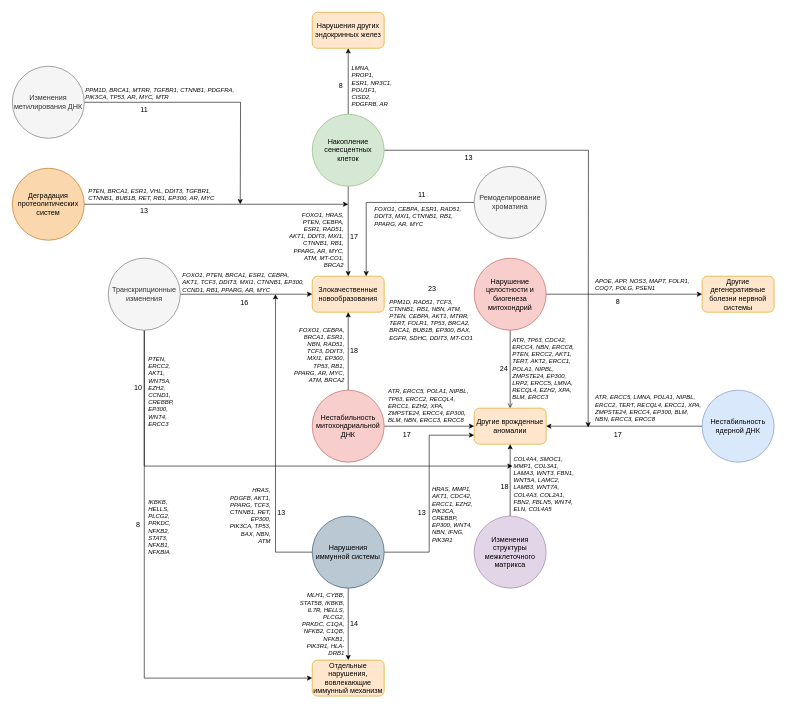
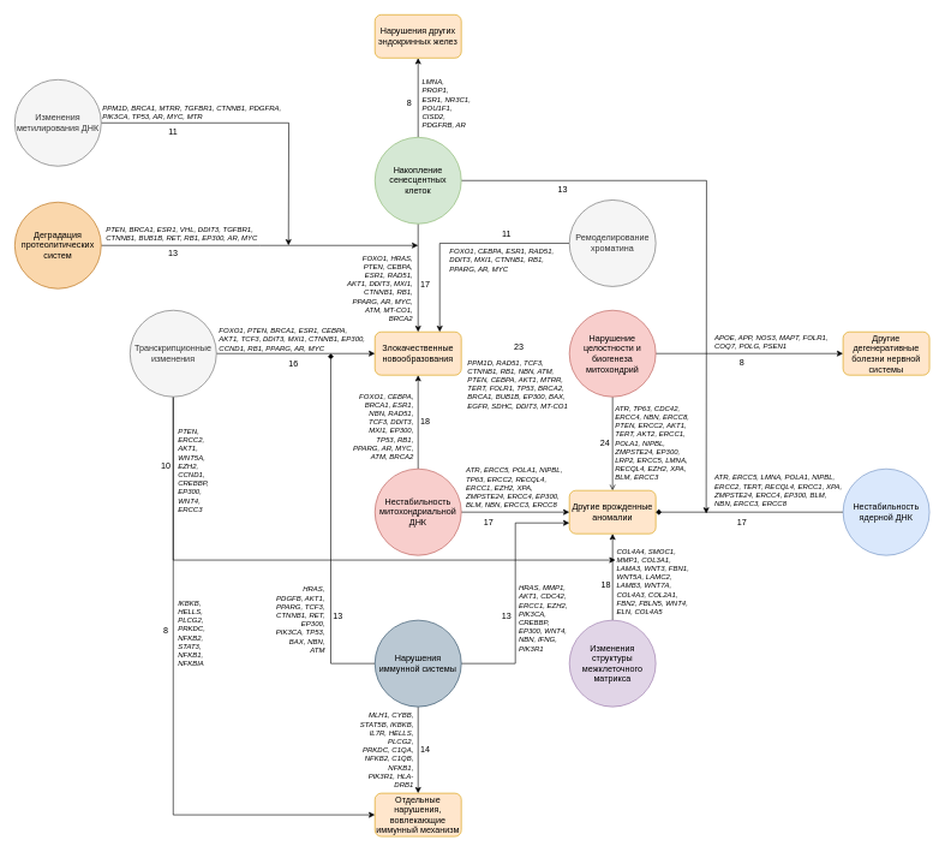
  <mxCell id="0" />
  <mxCell id="1" parent="0" />
  <mxCell id="2" style="edgeStyle=orthogonalEdgeStyle;rounded=0;orthogonalLoop=1;jettySize=auto;html=1;exitX=0.5;exitY=1;exitDx=0;exitDy=0;entryX=0.5;entryY=0;entryDx=0;entryDy=0;endArrow=open;" edge="1" parent="1" source="4" target="6"><mxGeometry relative="1" as="geometry" /></mxCell>
  <mxCell id="3" style="edgeStyle=orthogonalEdgeStyle;rounded=0;orthogonalLoop=1;jettySize=auto;html=1;exitX=1;exitY=0.5;exitDx=0;exitDy=0;entryX=0;entryY=0.5;entryDx=0;entryDy=0;fontSize=10;" edge="1" parent="1" source="4" target="64"><mxGeometry relative="1" as="geometry" /></mxCell>
  <mxCell id="4" value="Нарушение целостности и биогенеза митохондрий" style="ellipse;whiteSpace=wrap;html=1;aspect=fixed;fillColor=#f8cecc;strokeColor=#b85450;" vertex="1" parent="1"><mxGeometry x="790" y="430" width="120" height="120" as="geometry" /></mxCell>
  <mxCell id="5" value="Злокачественные новообразования" style="rounded=1;fillColor=#ffe6cc;strokeColor=#d79b00;whiteSpace=wrap;" vertex="1" parent="1"><mxGeometry x="520" y="460" width="120" height="60" as="geometry" /></mxCell>
  <mxCell id="6" value="Другие врожденные аномалии" style="rounded=1;fillColor=#ffe6cc;strokeColor=#d79b00;whiteSpace=wrap;" vertex="1" parent="1"><mxGeometry x="790" y="680" width="120" height="60" as="geometry" /></mxCell>
  <mxCell id="7" value="23" style="text;html=1;strokeColor=none;fillColor=none;align=center;verticalAlign=middle;whiteSpace=wrap;rounded=0;" vertex="1" parent="1"><mxGeometry x="690" y="466" width="60" height="30" as="geometry" /></mxCell>
  <mxCell id="8" value="24" style="text;html=1;strokeColor=none;fillColor=none;align=center;verticalAlign=middle;whiteSpace=wrap;rounded=0;" vertex="1" parent="1"><mxGeometry x="810" y="600" width="60" height="30" as="geometry" /></mxCell>
  <mxCell id="9" value="ATR, TP63, CDC42, ERCC4, NBN, ERCC8, PTEN, ERCC2, AKT1, TERT, AKT2, ERCC1, POLA1, NIPBL, ZMPSTE24, EP300, LRP2, ERCC5, LMNA, RECQL4, EZH2, XPA, BLM, ERCC3" style="text;whiteSpace=wrap;html=1;fontStyle=2;fontSize=10;" vertex="1" parent="1"><mxGeometry x="852" y="554" width="120" height="116" as="geometry" /></mxCell>
  <mxCell id="10" value="PPM1D, RAD51, TCF3, CTNNB1, RB1, NBN, ATM, PTEN, CEBPA, AKT1, MTRR, TERT, FOLR1, TP53, BRCA2, BRCA1, BUB1B, EP300, BAX, EGFR, SDHC, DDIT3, MT-CO1" style="text;whiteSpace=wrap;html=1;fontStyle=2;fontSize=10;" vertex="1" parent="1"><mxGeometry x="647" y="490" width="150" height="120" as="geometry" /></mxCell>
  <mxCell id="11" style="edgeStyle=orthogonalEdgeStyle;rounded=0;orthogonalLoop=1;jettySize=auto;html=1;exitX=0.5;exitY=0;exitDx=0;exitDy=0;entryX=0.5;entryY=1;entryDx=0;entryDy=0;fontSize=10;" edge="1" parent="1" source="12" target="6"><mxGeometry relative="1" as="geometry" /></mxCell>
  <mxCell id="12" value="Изменения структуры межклеточного матрикса" style="ellipse;whiteSpace=wrap;html=1;aspect=fixed;fillColor=#e1d5e7;strokeColor=#9673a6;" vertex="1" parent="1"><mxGeometry x="790" y="860" width="120" height="120" as="geometry" /></mxCell>
  <mxCell id="13" value="18" style="text;html=1;strokeColor=none;fillColor=none;align=center;verticalAlign=middle;whiteSpace=wrap;rounded=0;" vertex="1" parent="1"><mxGeometry x="811" y="797" width="60" height="30" as="geometry" /></mxCell>
  <mxCell id="14" value="COL4A4, SMOC1, MMP1, COL3A1, LAMA3, WNT3, FBN1, WNT5A, LAMC2, LAMB3, WNT7A, COL4A3, COL2A1, FBN2, FBLN5, WNT4, ELN, COL4A5" style="text;whiteSpace=wrap;html=1;fontSize=10;fontStyle=2" vertex="1" parent="1"><mxGeometry x="854" y="752" width="106" height="98" as="geometry" /></mxCell>
  <mxCell id="15" style="edgeStyle=orthogonalEdgeStyle;rounded=0;orthogonalLoop=1;jettySize=auto;html=1;exitX=0.5;exitY=0;exitDx=0;exitDy=0;entryX=0.5;entryY=1;entryDx=0;entryDy=0;fontSize=10;" edge="1" parent="1" source="17" target="5"><mxGeometry relative="1" as="geometry" /></mxCell>
  <mxCell id="16" style="edgeStyle=orthogonalEdgeStyle;rounded=0;orthogonalLoop=1;jettySize=auto;html=1;exitX=1;exitY=0.5;exitDx=0;exitDy=0;fontSize=10;" edge="1" parent="1" source="17" target="6"><mxGeometry relative="1" as="geometry" /></mxCell>
  <mxCell id="17" value="Нестабильность митохондриальной ДНК" style="ellipse;whiteSpace=wrap;html=1;aspect=fixed;fillColor=#f8cecc;strokeColor=#b85450;" vertex="1" parent="1"><mxGeometry x="520" y="650" width="120" height="120" as="geometry" /></mxCell>
  <mxCell id="18" value="18" style="text;html=1;strokeColor=none;fillColor=none;align=center;verticalAlign=middle;whiteSpace=wrap;rounded=0;" vertex="1" parent="1"><mxGeometry x="560" y="570" width="60" height="30" as="geometry" /></mxCell>
  <mxCell id="19" value="FOXO1, &lt;span&gt;CEBPA&lt;/span&gt;, BRCA1, ESR1, NBN, RAD51, TCF3, DDIT3, MXI1, EP300, &lt;span&gt;TP53&lt;/span&gt;, RB1, PPARG, AR, MYC, ATM, BRCA2" style="text;whiteSpace=wrap;html=1;fontSize=10;fontStyle=2;align=right;" vertex="1" parent="1"><mxGeometry x="486" y="537" width="90" height="80" as="geometry" /></mxCell>
  <mxCell id="20" value="17" style="text;html=1;strokeColor=none;fillColor=none;align=center;verticalAlign=middle;whiteSpace=wrap;rounded=0;" vertex="1" parent="1"><mxGeometry x="648" y="710" width="60" height="30" as="geometry" /></mxCell>
  <mxCell id="21" value="ATR, ERCC5, POLA1, NIPBL, TP63, ERCC2, RECQL4, ERCC1, EZH2, XPA, ZMPSTE24, ERCC4, EP300, BLM, NBN, ERCC3, ERCC8" style="text;whiteSpace=wrap;html=1;fontSize=10;fontStyle=2" vertex="1" parent="1"><mxGeometry x="645" y="640" width="140" height="10" as="geometry" /></mxCell>
  <mxCell id="22" style="edgeStyle=orthogonalEdgeStyle;rounded=0;orthogonalLoop=1;jettySize=auto;html=1;exitX=0.5;exitY=1;exitDx=0;exitDy=0;entryX=0.5;entryY=0;entryDx=0;entryDy=0;fontSize=10;" edge="1" parent="1" source="25" target="5"><mxGeometry relative="1" as="geometry" /></mxCell>
  <mxCell id="23" style="edgeStyle=orthogonalEdgeStyle;rounded=0;orthogonalLoop=1;jettySize=auto;html=1;exitX=1;exitY=0.5;exitDx=0;exitDy=0;fontSize=10;" edge="1" parent="1" source="25"><mxGeometry relative="1" as="geometry"><mxPoint x="980" y="712" as="targetPoint" /></mxGeometry></mxCell>
  <mxCell id="24" style="edgeStyle=orthogonalEdgeStyle;rounded=0;orthogonalLoop=1;jettySize=auto;html=1;exitX=0.5;exitY=0;exitDx=0;exitDy=0;entryX=0.5;entryY=1;entryDx=0;entryDy=0;fontSize=10;" edge="1" parent="1" source="25" target="69"><mxGeometry relative="1" as="geometry" /></mxCell>
  <mxCell id="25" value="Накопление сенесцентных клеток" style="ellipse;whiteSpace=wrap;html=1;aspect=fixed;fillColor=#d5e8d4;strokeColor=#82b366;" vertex="1" parent="1"><mxGeometry x="520" y="190" width="120" height="120" as="geometry" /></mxCell>
  <mxCell id="26" value="17" style="text;html=1;strokeColor=none;fillColor=none;align=center;verticalAlign=middle;whiteSpace=wrap;rounded=0;" vertex="1" parent="1"><mxGeometry x="560" y="380" width="60" height="30" as="geometry" /></mxCell>
  <mxCell id="27" value="FOXO1, HRAS, PTEN, CEBPA, ESR1, RAD51, AKT1, DDIT3, MXI1, CTNNB1, RB1, PPARG, AR, MYC, ATM, MT-CO1, BRCA2" style="text;whiteSpace=wrap;html=1;fontSize=10;align=right;fontStyle=2" vertex="1" parent="1"><mxGeometry x="481" y="345" width="94" height="90" as="geometry" /></mxCell>
- <mxCell id="28" style="edgeStyle=orthogonalEdgeStyle;rounded=0;orthogonalLoop=1;jettySize=auto;html=1;exitX=0;exitY=0.5;exitDx=0;exitDy=0;entryX=1;entryY=0.5;entryDx=0;entryDy=0;fontSize=10;" edge="1" parent="1" source="29" target="6"><mxGeometry relative="1" as="geometry" /></mxCell>
+ <mxCell id="28" style="edgeStyle=orthogonalEdgeStyle;rounded=0;orthogonalLoop=1;jettySize=auto;html=1;exitX=0;exitY=0.5;exitDx=0;exitDy=0;entryX=1;entryY=0.5;entryDx=0;entryDy=0;fontSize=10;endArrow=diamond;" edge="1" parent="1" source="29" target="6"><mxGeometry relative="1" as="geometry" /></mxCell>
  <mxCell id="29" value="Нестабильность ядерной ДНК" style="ellipse;whiteSpace=wrap;html=1;aspect=fixed;fillColor=#dae8fc;strokeColor=#6c8ebf;" vertex="1" parent="1"><mxGeometry x="1170" y="650" width="120" height="120" as="geometry" /></mxCell>
  <mxCell id="30" value="17" style="text;html=1;strokeColor=none;fillColor=none;align=center;verticalAlign=middle;whiteSpace=wrap;rounded=0;" vertex="1" parent="1"><mxGeometry x="1000" y="710" width="60" height="30" as="geometry" /></mxCell>
  <mxCell id="31" value="ATR, ERCC5, LMNA, POLA1, NIPBL, ERCC2, TERT, RECQL4, ERCC1, XPA, ZMPSTE24, ERCC4, EP300, BLM, NBN, ERCC3, ERCC8" style="text;whiteSpace=wrap;html=1;fontSize=10;fontStyle=2" vertex="1" parent="1"><mxGeometry x="990" y="650" width="180" height="40" as="geometry" /></mxCell>
  <mxCell id="32" style="edgeStyle=orthogonalEdgeStyle;rounded=0;orthogonalLoop=1;jettySize=auto;html=1;exitX=1;exitY=0.5;exitDx=0;exitDy=0;entryX=0;entryY=0.5;entryDx=0;entryDy=0;fontSize=10;" edge="1" parent="1" source="35" target="5"><mxGeometry relative="1" as="geometry" /></mxCell>
  <mxCell id="33" style="edgeStyle=orthogonalEdgeStyle;rounded=0;orthogonalLoop=1;jettySize=auto;html=1;exitX=0.5;exitY=1;exitDx=0;exitDy=0;entryX=0;entryY=0.25;entryDx=0;entryDy=0;fontSize=10;" edge="1" parent="1" source="35" target="14"><mxGeometry relative="1" as="geometry" /></mxCell>
  <mxCell id="34" style="edgeStyle=orthogonalEdgeStyle;rounded=0;orthogonalLoop=1;jettySize=auto;html=1;exitX=0.5;exitY=1;exitDx=0;exitDy=0;fontSize=10;entryX=0;entryY=0.5;entryDx=0;entryDy=0;" edge="1" parent="1" source="35" target="49"><mxGeometry relative="1" as="geometry"><mxPoint x="250" y="900" as="targetPoint" /></mxGeometry></mxCell>
  <mxCell id="35" value="Транскрипционные изменения" style="ellipse;whiteSpace=wrap;html=1;aspect=fixed;fillColor=#f5f5f5;strokeColor=#666666;fontColor=#333333;" vertex="1" parent="1"><mxGeometry x="180" y="430" width="120" height="120" as="geometry" /></mxCell>
  <mxCell id="36" value="16" style="text;html=1;strokeColor=none;fillColor=none;align=center;verticalAlign=middle;whiteSpace=wrap;rounded=0;" vertex="1" parent="1"><mxGeometry x="376.5" y="490" width="60" height="30" as="geometry" /></mxCell>
  <mxCell id="37" value="FOXO1, PTEN, BRCA1, ESR1, CEBPA, AKT1, TCF3, DDIT3, MXI1, CTNNB1, EP300, CCND1, RB1, PPARG, AR, MYC" style="text;whiteSpace=wrap;html=1;fontSize=10;fontStyle=2" vertex="1" parent="1"><mxGeometry x="302" y="446" width="209" height="44" as="geometry" /></mxCell>
  <mxCell id="38" value="13" style="text;html=1;strokeColor=none;fillColor=none;align=center;verticalAlign=middle;whiteSpace=wrap;rounded=0;" vertex="1" parent="1"><mxGeometry x="751" y="247" width="60" height="30" as="geometry" /></mxCell>
  <mxCell id="39" value="10" style="text;html=1;strokeColor=none;fillColor=none;align=center;verticalAlign=middle;whiteSpace=wrap;rounded=0;" vertex="1" parent="1"><mxGeometry x="200" y="632" width="60" height="30" as="geometry" /></mxCell>
  <mxCell id="40" value="PTEN, ERCC2, AKT1, WNT5A, EZH2, CCND1, CREBBP, EP300, WNT4, ERCC3" style="text;whiteSpace=wrap;html=1;fontSize=10;fontStyle=2" vertex="1" parent="1"><mxGeometry x="245" y="586" width="40" height="206" as="geometry" /></mxCell>
- <mxCell id="41" style="edgeStyle=orthogonalEdgeStyle;rounded=0;orthogonalLoop=1;jettySize=auto;html=1;exitX=0;exitY=0.5;exitDx=0;exitDy=0;entryX=0.75;entryY=1;entryDx=0;entryDy=0;fontSize=10;" edge="1" parent="1" source="44" target="37"><mxGeometry relative="1" as="geometry" /></mxCell>
+ <mxCell id="41" style="edgeStyle=orthogonalEdgeStyle;rounded=0;orthogonalLoop=1;jettySize=auto;html=1;exitX=0;exitY=0.5;exitDx=0;exitDy=0;entryX=0.75;entryY=1;entryDx=0;entryDy=0;fontSize=10;endArrow=diamond;" edge="1" parent="1" source="44" target="37"><mxGeometry relative="1" as="geometry" /></mxCell>
  <mxCell id="42" style="edgeStyle=orthogonalEdgeStyle;rounded=0;orthogonalLoop=1;jettySize=auto;html=1;exitX=1;exitY=0.5;exitDx=0;exitDy=0;entryX=0;entryY=0.75;entryDx=0;entryDy=0;fontSize=10;" edge="1" parent="1" source="44" target="6"><mxGeometry relative="1" as="geometry" /></mxCell>
  <mxCell id="43" style="edgeStyle=orthogonalEdgeStyle;rounded=0;orthogonalLoop=1;jettySize=auto;html=1;exitX=0.5;exitY=1;exitDx=0;exitDy=0;entryX=0.5;entryY=0;entryDx=0;entryDy=0;fontSize=10;" edge="1" parent="1" source="44" target="49"><mxGeometry relative="1" as="geometry" /></mxCell>
  <mxCell id="44" value="Нарушения иммунной системы" style="ellipse;whiteSpace=wrap;html=1;aspect=fixed;fillColor=#bac8d3;strokeColor=#23445d;" vertex="1" parent="1"><mxGeometry x="520" y="860" width="120" height="120" as="geometry" /></mxCell>
  <mxCell id="45" value="13" style="text;html=1;strokeColor=none;fillColor=none;align=center;verticalAlign=middle;whiteSpace=wrap;rounded=0;" vertex="1" parent="1"><mxGeometry x="438.5" y="840" width="60" height="30" as="geometry" /></mxCell>
  <mxCell id="46" value="HRAS, PDGFB, AKT1, PPARG, TCF3, CTNNB1, RET, EP300, PIK3CA, TP53, BAX, NBN, ATM" style="text;whiteSpace=wrap;html=1;fontSize=10;fontStyle=2;align=right;" vertex="1" parent="1"><mxGeometry x="383" y="805" width="70" height="105" as="geometry" /></mxCell>
  <mxCell id="47" value="13" style="text;html=1;strokeColor=none;fillColor=none;align=center;verticalAlign=middle;whiteSpace=wrap;rounded=0;" vertex="1" parent="1"><mxGeometry x="673" y="840" width="60" height="30" as="geometry" /></mxCell>
  <mxCell id="48" value="HRAS, MMP1, AKT1, CDC42, ERCC1, EZH2, PIK3CA, CREBBP, EP300, WNT4, NBN, IFNG, PIK3R1" style="text;whiteSpace=wrap;html=1;fontSize=10;fontStyle=2" vertex="1" parent="1"><mxGeometry x="717.5" y="803" width="72.5" height="77" as="geometry" /></mxCell>
  <mxCell id="49" value="Отдельные нарушения, вовлекающие иммунный механизм" style="rounded=1;fillColor=#ffe6cc;strokeColor=#d79b00;whiteSpace=wrap;" vertex="1" parent="1"><mxGeometry x="520" y="1100" width="120" height="60" as="geometry" /></mxCell>
  <mxCell id="50" value="14" style="text;html=1;strokeColor=none;fillColor=none;align=center;verticalAlign=middle;whiteSpace=wrap;rounded=0;" vertex="1" parent="1"><mxGeometry x="560" y="1025" width="60" height="30" as="geometry" /></mxCell>
  <mxCell id="51" value="MLH1, CYBB, STAT5B, IKBKB, IL7R, HELLS, PLCG2, PRKDC, C1QA, NFKB2, C1QB, NFKB1, PIK3R1, HLA-DRB1" style="text;whiteSpace=wrap;html=1;fontSize=10;fontStyle=2;align=right;" vertex="1" parent="1"><mxGeometry x="499" y="980" width="77" height="90" as="geometry" /></mxCell>
  <mxCell id="52" style="edgeStyle=orthogonalEdgeStyle;rounded=0;orthogonalLoop=1;jettySize=auto;html=1;exitX=1;exitY=0.5;exitDx=0;exitDy=0;fontSize=10;" edge="1" parent="1" source="53"><mxGeometry relative="1" as="geometry"><mxPoint x="580" y="340" as="targetPoint" /></mxGeometry></mxCell>
  <mxCell id="53" value="Деградация протеолитических систем" style="ellipse;whiteSpace=wrap;html=1;aspect=fixed;fillColor=#fad7ac;strokeColor=#b46504;" vertex="1" parent="1"><mxGeometry x="20" y="280" width="120" height="120" as="geometry" /></mxCell>
  <mxCell id="54" value="PTEN, BRCA1, ESR1, VHL, DDIT3, TGFBR1, CTNNB1, BUB1B, RET, RB1, EP300, AR, MYC" style="text;whiteSpace=wrap;html=1;fontSize=10;fontStyle=2" vertex="1" parent="1"><mxGeometry x="145" y="306" width="240" height="30" as="geometry" /></mxCell>
  <mxCell id="55" value="13" style="text;html=1;strokeColor=none;fillColor=none;align=center;verticalAlign=middle;whiteSpace=wrap;rounded=0;" vertex="1" parent="1"><mxGeometry x="210" y="336" width="60" height="30" as="geometry" /></mxCell>
  <mxCell id="56" style="edgeStyle=orthogonalEdgeStyle;rounded=0;orthogonalLoop=1;jettySize=auto;html=1;exitX=1;exitY=0.5;exitDx=0;exitDy=0;fontSize=10;" edge="1" parent="1" source="57"><mxGeometry relative="1" as="geometry"><mxPoint x="400" y="340" as="targetPoint" /></mxGeometry></mxCell>
  <mxCell id="57" value="Изменения метилирования ДНК" style="ellipse;whiteSpace=wrap;html=1;aspect=fixed;fillColor=#f5f5f5;strokeColor=#666666;fontColor=#333333;" vertex="1" parent="1"><mxGeometry x="20" y="110" width="120" height="120" as="geometry" /></mxCell>
  <mxCell id="58" value="PPM1D, BRCA1, MTRR, TGFBR1, CTNNB1, PDGFRA, PIK3CA, TP53, AR, MYC, MTR" style="text;whiteSpace=wrap;html=1;fontSize=10;fontStyle=2" vertex="1" parent="1"><mxGeometry x="140" y="137" width="270" height="10" as="geometry" /></mxCell>
  <mxCell id="59" value="11" style="text;html=1;strokeColor=none;fillColor=none;align=center;verticalAlign=middle;whiteSpace=wrap;rounded=0;" vertex="1" parent="1"><mxGeometry x="210" y="167" width="60" height="30" as="geometry" /></mxCell>
  <mxCell id="60" style="edgeStyle=orthogonalEdgeStyle;rounded=0;orthogonalLoop=1;jettySize=auto;html=1;exitX=0;exitY=0.5;exitDx=0;exitDy=0;entryX=0.75;entryY=0;entryDx=0;entryDy=0;fontSize=10;" edge="1" parent="1" source="61" target="5"><mxGeometry relative="1" as="geometry" /></mxCell>
  <mxCell id="61" value="Ремоделирование хроматина" style="ellipse;whiteSpace=wrap;html=1;aspect=fixed;fillColor=#f5f5f5;strokeColor=#666666;fontColor=#333333;" vertex="1" parent="1"><mxGeometry x="790" y="277" width="120" height="120" as="geometry" /></mxCell>
  <mxCell id="62" value="FOXO1, CEBPA, ESR1, RAD51, DDIT3, MXI1, CTNNB1, RB1, PPARG, AR, MYC" style="text;whiteSpace=wrap;html=1;fontSize=10;fontStyle=2" vertex="1" parent="1"><mxGeometry x="622" y="336" width="168" height="44" as="geometry" /></mxCell>
  <mxCell id="63" value="11" style="text;html=1;strokeColor=none;fillColor=none;align=center;verticalAlign=middle;whiteSpace=wrap;rounded=0;" vertex="1" parent="1"><mxGeometry x="673" y="310" width="60" height="30" as="geometry" /></mxCell>
  <mxCell id="64" value="Другие дегенеративные болезни нервной системы" style="rounded=1;fillColor=#ffe6cc;strokeColor=#d79b00;whiteSpace=wrap;" vertex="1" parent="1"><mxGeometry x="1170" y="460" width="120" height="60" as="geometry" /></mxCell>
  <mxCell id="65" value="8" style="text;html=1;strokeColor=none;fillColor=none;align=center;verticalAlign=middle;whiteSpace=wrap;rounded=0;" vertex="1" parent="1"><mxGeometry x="1000" y="488" width="60" height="30" as="geometry" /></mxCell>
  <mxCell id="66" value="APOE, APP, NOS3, MAPT, FOLR1, COQ7, POLG, PSEN1" style="text;whiteSpace=wrap;html=1;fontSize=10;fontStyle=2" vertex="1" parent="1"><mxGeometry x="990" y="455" width="190" height="30" as="geometry" /></mxCell>
  <mxCell id="67" value="8" style="text;html=1;strokeColor=none;fillColor=none;align=center;verticalAlign=middle;whiteSpace=wrap;rounded=0;" vertex="1" parent="1"><mxGeometry x="200" y="860" width="60" height="30" as="geometry" /></mxCell>
  <mxCell id="68" value="IKBKB, HELLS, PLCG2, PRKDC, NFKB2, STAT3, NFKB1, NFKBIA" style="text;whiteSpace=wrap;html=1;fontSize=10;fontStyle=2" vertex="1" parent="1"><mxGeometry x="245" y="823.5" width="25" height="193" as="geometry" /></mxCell>
  <mxCell id="69" value="Нарушения других эндокринных желез" style="rounded=1;fillColor=#ffe6cc;strokeColor=#d79b00;whiteSpace=wrap;" vertex="1" parent="1"><mxGeometry x="520" y="20" width="120" height="60" as="geometry" /></mxCell>
  <mxCell id="70" value="LMNA, PROP1, ESR1, NR3C1, POU1F1, CISD2, PDGFRB, AR" style="text;whiteSpace=wrap;html=1;fontSize=10;fontStyle=2" vertex="1" parent="1"><mxGeometry x="584" y="101" width="70" height="60" as="geometry" /></mxCell>
  <mxCell id="71" value="8" style="text;html=1;strokeColor=none;fillColor=none;align=center;verticalAlign=middle;whiteSpace=wrap;rounded=0;" vertex="1" parent="1"><mxGeometry x="538" y="127" width="60" height="30" as="geometry" /></mxCell>
